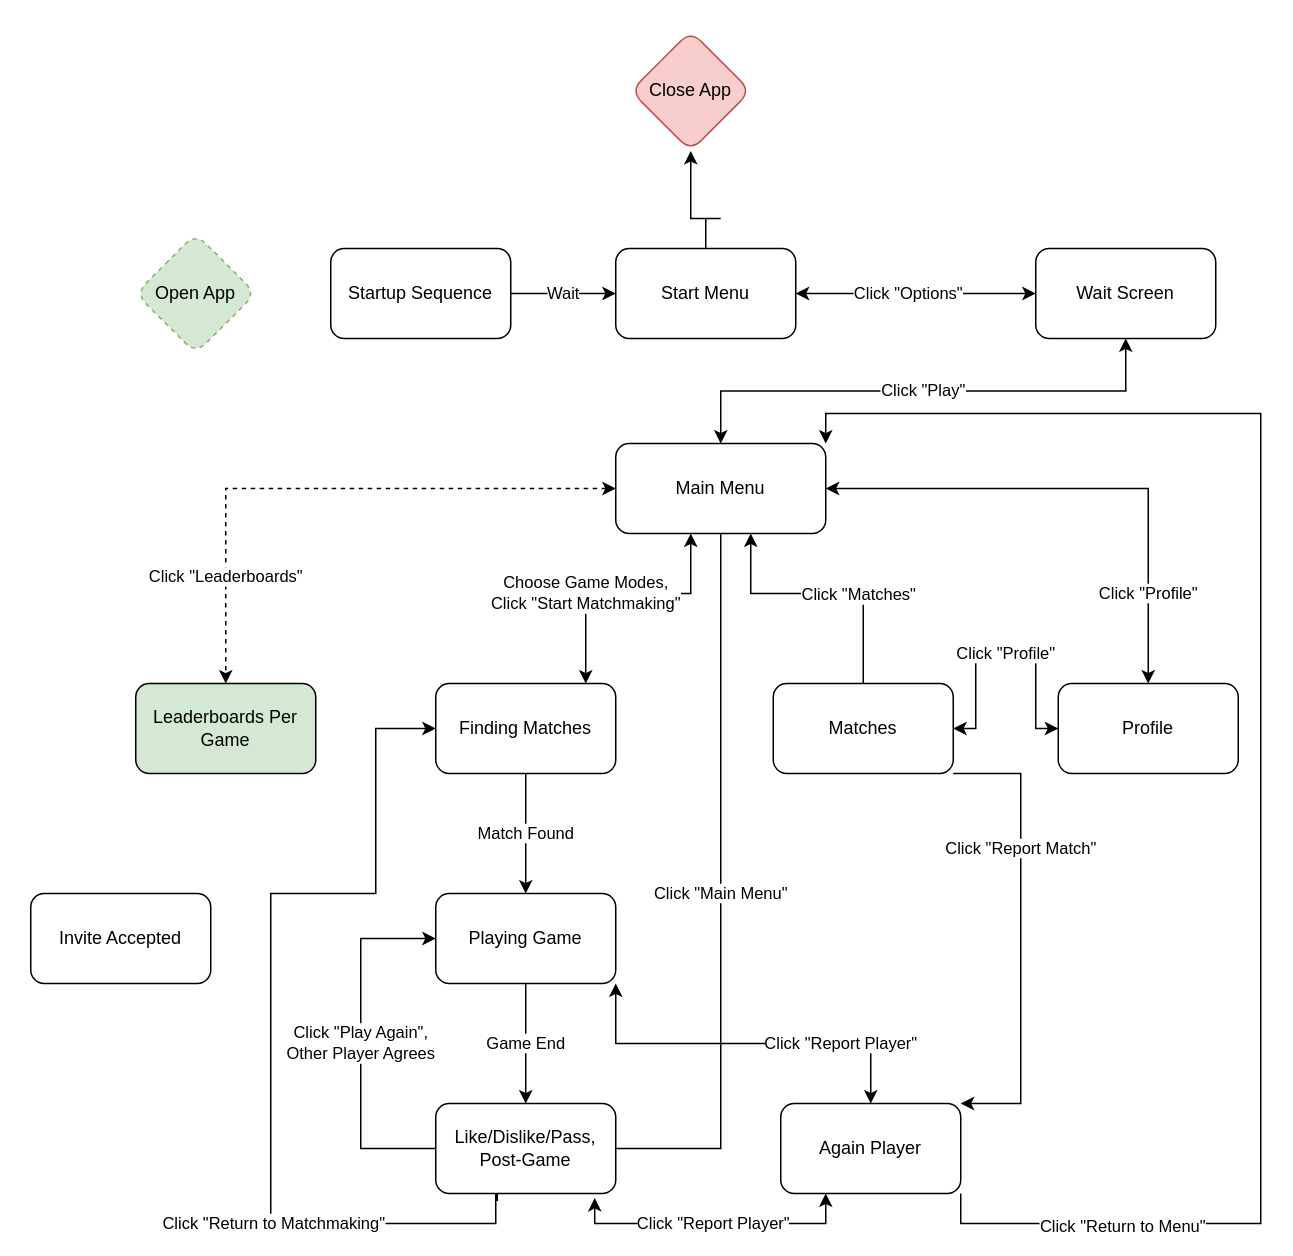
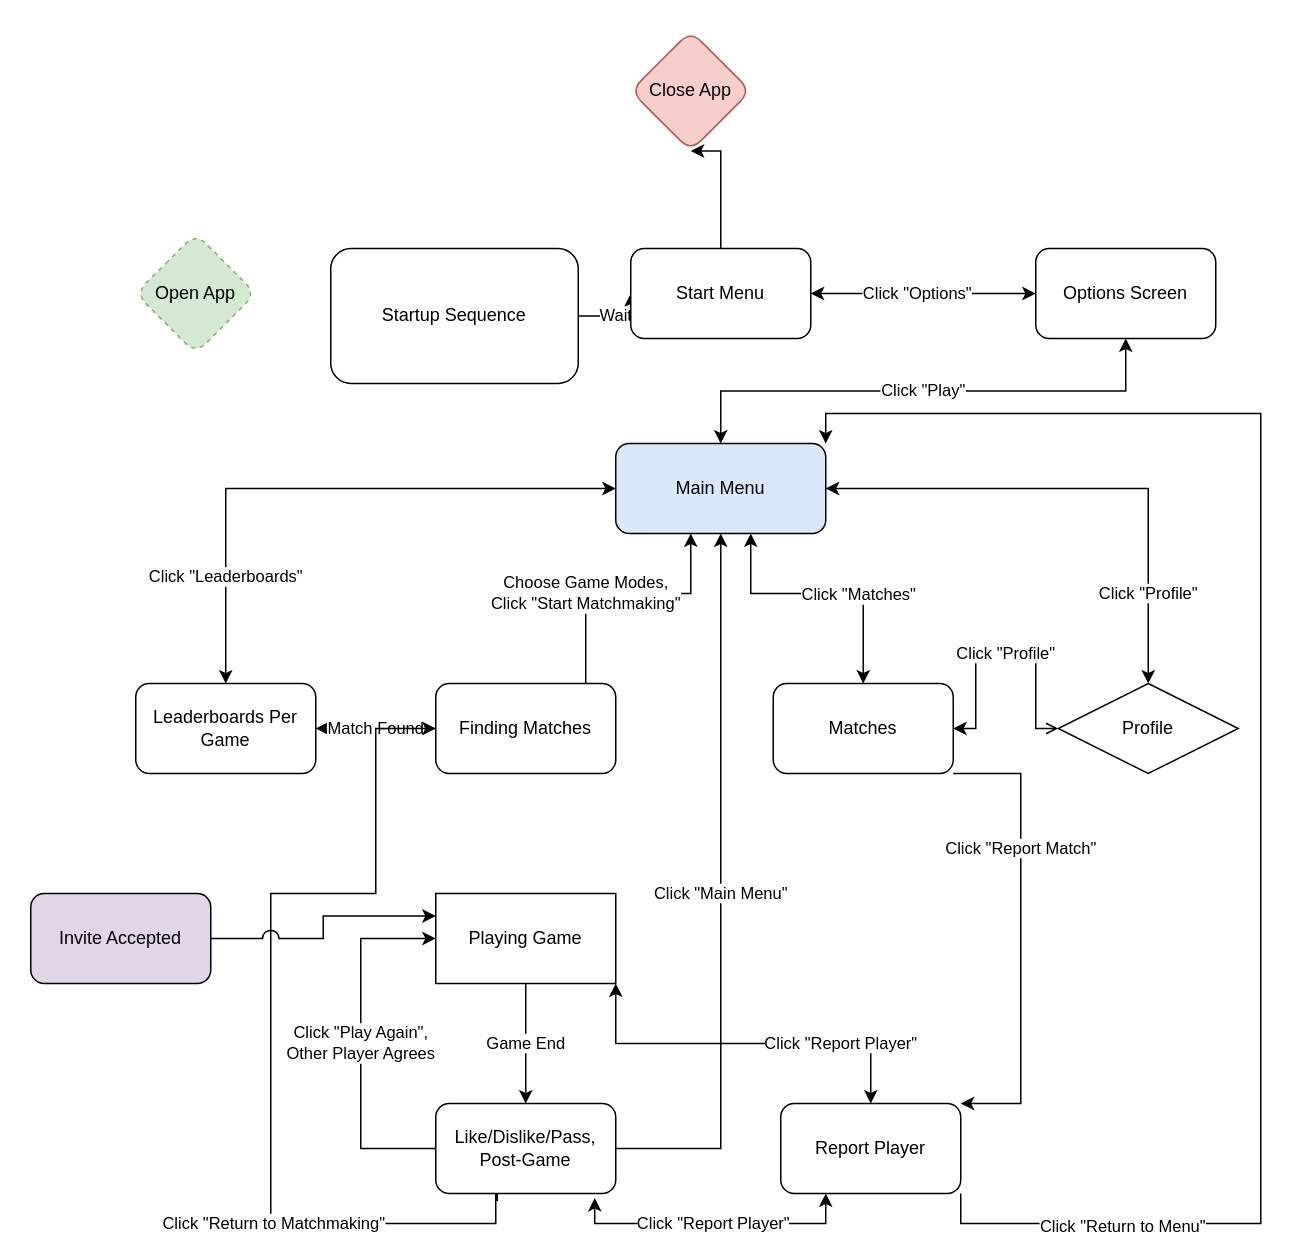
  <mxCell id="0" />
  <mxCell id="1" parent="0" />
  <mxCell id="2" value="&lt;div&gt;Wait&lt;/div&gt;" style="edgeStyle=orthogonalEdgeStyle;rounded=0;orthogonalLoop=1;jettySize=auto;html=1;exitX=1;exitY=0.5;exitDx=0;exitDy=0;entryX=0;entryY=0.5;entryDx=0;entryDy=0;" edge="1" parent="1" source="3" target="6"><mxGeometry relative="1" as="geometry" /></mxCell>
- <mxCell id="3" value="&lt;div&gt;Startup Sequence&lt;/div&gt;" style="rounded=1;whiteSpace=wrap;html=1;" vertex="1" parent="1"><mxGeometry x="220" y="165" width="120" height="60" as="geometry" /></mxCell>
+ <mxCell id="3" value="&lt;div&gt;Startup Sequence&lt;/div&gt;" style="rounded=1;whiteSpace=wrap;html=1;" vertex="1" parent="1"><mxGeometry x="220" y="165" width="165" height="90" as="geometry" /></mxCell>
  <mxCell id="4" value="&lt;div&gt;Click &quot;Options&quot;&lt;/div&gt;" style="edgeStyle=orthogonalEdgeStyle;rounded=0;orthogonalLoop=1;jettySize=auto;html=1;startArrow=classic;startFill=1;" edge="1" parent="1" source="6" target="14"><mxGeometry x="-0.059" relative="1" as="geometry"><Array as="points"><mxPoint x="630" y="195" /><mxPoint x="630" y="195" /></Array><mxPoint as="offset" /></mxGeometry></mxCell>
  <mxCell id="5" value="" style="edgeStyle=orthogonalEdgeStyle;rounded=0;orthogonalLoop=1;jettySize=auto;html=1;exitX=0.5;exitY=0;exitDx=0;exitDy=0;entryX=0.5;entryY=1;entryDx=0;entryDy=0;" edge="1" parent="1" source="6" target="15"><mxGeometry relative="1" as="geometry"><Array as="points"><mxPoint x="480" y="145" /><mxPoint x="480" y="145" /></Array></mxGeometry></mxCell>
- <mxCell id="6" value="Start Menu" style="rounded=1;whiteSpace=wrap;html=1;" vertex="1" parent="1"><mxGeometry x="410" y="165" width="120" height="60" as="geometry" /></mxCell>
+ <mxCell id="6" value="Start Menu" style="rounded=1;whiteSpace=wrap;html=1;" vertex="1" parent="1"><mxGeometry x="420" y="165" width="120" height="60" as="geometry" /></mxCell>
  <mxCell id="7" value="&lt;div&gt;Click &quot;Play&quot;&lt;/div&gt;" style="edgeStyle=orthogonalEdgeStyle;rounded=0;orthogonalLoop=1;jettySize=auto;html=1;exitX=0.5;exitY=0;exitDx=0;exitDy=0;startArrow=classic;startFill=1;endArrow=classic;endFill=1;" edge="1" parent="1" source="13" target="14"><mxGeometry relative="1" as="geometry" /></mxCell>
- <mxCell id="8" value="&lt;div&gt;Choose Game Modes,&lt;/div&gt;&lt;div&gt; Click &quot;Start Matchmaking&quot;&lt;/div&gt;" style="edgeStyle=orthogonalEdgeStyle;rounded=0;orthogonalLoop=1;jettySize=auto;html=1;startArrow=classic;startFill=1;endArrow=classic;endFill=1;" edge="1" parent="1" source="13" target="18"><mxGeometry x="0.294" relative="1" as="geometry"><Array as="points"><mxPoint x="460" y="395" /><mxPoint x="390" y="395" /></Array><mxPoint as="offset" /></mxGeometry></mxCell>
- <mxCell id="9" value="&lt;div&gt;Click &quot;Leaderboards&quot;&lt;/div&gt;" style="edgeStyle=orthogonalEdgeStyle;rounded=0;orthogonalLoop=1;jettySize=auto;html=1;startArrow=classic;startFill=1;endArrow=classic;endFill=1;dashed=1;" edge="1" parent="1" source="13" target="19"><mxGeometry x="0.636" relative="1" as="geometry"><Array as="points"><mxPoint x="150" y="325" /></Array><mxPoint as="offset" /></mxGeometry></mxCell>
- <mxCell id="10" value="" style="edgeStyle=orthogonalEdgeStyle;rounded=0;orthogonalLoop=1;jettySize=auto;html=1;startArrow=classic;startFill=1;endArrow=none;endFill=1;" edge="1" parent="1" source="13" target="22"><mxGeometry relative="1" as="geometry"><Array as="points"><mxPoint x="500" y="395" /><mxPoint x="575" y="395" /></Array></mxGeometry></mxCell>
+ <mxCell id="8" value="&lt;div&gt;Choose Game Modes,&lt;/div&gt;&lt;div&gt; Click &quot;Start Matchmaking&quot;&lt;/div&gt;" style="edgeStyle=orthogonalEdgeStyle;rounded=0;orthogonalLoop=1;jettySize=auto;html=1;startArrow=classic;startFill=1;endArrow=none;endFill=1;" edge="1" parent="1" source="13" target="18"><mxGeometry x="0.294" relative="1" as="geometry"><Array as="points"><mxPoint x="460" y="395" /><mxPoint x="390" y="395" /></Array><mxPoint as="offset" /></mxGeometry></mxCell>
+ <mxCell id="9" value="&lt;div&gt;Click &quot;Leaderboards&quot;&lt;/div&gt;" style="edgeStyle=orthogonalEdgeStyle;rounded=0;orthogonalLoop=1;jettySize=auto;html=1;startArrow=classic;startFill=1;endArrow=classic;endFill=1;" edge="1" parent="1" source="13" target="19"><mxGeometry x="0.636" relative="1" as="geometry"><Array as="points"><mxPoint x="150" y="325" /></Array><mxPoint as="offset" /></mxGeometry></mxCell>
+ <mxCell id="10" value="" style="edgeStyle=orthogonalEdgeStyle;rounded=0;orthogonalLoop=1;jettySize=auto;html=1;startArrow=classic;startFill=1;endArrow=classic;endFill=1;" edge="1" parent="1" source="13" target="22"><mxGeometry relative="1" as="geometry"><Array as="points"><mxPoint x="500" y="395" /><mxPoint x="575" y="395" /></Array></mxGeometry></mxCell>
  <mxCell id="11" value="&lt;div&gt;Click &quot;Matches&quot;&lt;/div&gt;" style="edgeLabel;html=1;align=center;verticalAlign=middle;resizable=0;points=[];" vertex="1" connectable="0" parent="10"><mxGeometry x="0.224" y="-3" relative="1" as="geometry"><mxPoint x="4" y="-3" as="offset" /></mxGeometry></mxCell>
  <mxCell id="12" value="&lt;div&gt;Click &quot;Profile&quot;&lt;/div&gt;" style="edgeStyle=orthogonalEdgeStyle;rounded=0;orthogonalLoop=1;jettySize=auto;html=1;startArrow=classic;startFill=1;endArrow=classic;endFill=1;" edge="1" parent="1" source="13" target="23"><mxGeometry x="0.652" relative="1" as="geometry"><mxPoint as="offset" /></mxGeometry></mxCell>
- <mxCell id="13" value="Main Menu" style="rounded=1;whiteSpace=wrap;html=1;" vertex="1" parent="1"><mxGeometry x="410" y="295" width="140" height="60" as="geometry" /></mxCell>
- <mxCell id="14" value="Wait Screen" style="whiteSpace=wrap;html=1;rounded=1;" vertex="1" parent="1"><mxGeometry x="690" y="165" width="120" height="60" as="geometry" /></mxCell>
+ <mxCell id="13" value="Main Menu" style="rounded=1;whiteSpace=wrap;html=1;fillColor=#dae8fc;" vertex="1" parent="1"><mxGeometry x="410" y="295" width="140" height="60" as="geometry" /></mxCell>
+ <mxCell id="14" value="Options Screen" style="whiteSpace=wrap;html=1;rounded=1;" vertex="1" parent="1"><mxGeometry x="690" y="165" width="120" height="60" as="geometry" /></mxCell>
  <mxCell id="15" value="&lt;div&gt;Close App&lt;/div&gt;" style="rhombus;whiteSpace=wrap;html=1;rounded=1;fillColor=#f8cecc;strokeColor=#b85450;" vertex="1" parent="1"><mxGeometry x="420" y="20" width="80" height="80" as="geometry" /></mxCell>
  <mxCell id="16" value="Open App" style="rhombus;whiteSpace=wrap;html=1;rounded=1;fillColor=#d5e8d4;strokeColor=#82b366;dashed=1;" vertex="1" parent="1"><mxGeometry x="90" y="155" width="80" height="80" as="geometry" /></mxCell>
- <mxCell id="17" value="Match Found" style="edgeStyle=orthogonalEdgeStyle;rounded=0;orthogonalLoop=1;jettySize=auto;html=1;startArrow=none;startFill=0;endArrow=classic;endFill=1;" edge="1" parent="1" source="18" target="26"><mxGeometry relative="1" as="geometry" /></mxCell>
+ <mxCell id="17" value="Match Found" style="edgeStyle=orthogonalEdgeStyle;rounded=0;orthogonalLoop=1;jettySize=auto;html=1;startArrow=none;startFill=0;endArrow=classic;endFill=1;" edge="1" parent="1" source="18" target="19"><mxGeometry relative="1" as="geometry" /></mxCell>
  <mxCell id="18" value="Finding Matches" style="whiteSpace=wrap;html=1;rounded=1;" vertex="1" parent="1"><mxGeometry x="290" y="455" width="120" height="60" as="geometry" /></mxCell>
- <mxCell id="19" value="Leaderboards Per Game" style="whiteSpace=wrap;html=1;rounded=1;fillColor=#d5e8d4;" vertex="1" parent="1"><mxGeometry x="90" y="455" width="120" height="60" as="geometry" /></mxCell>
- <mxCell id="20" value="&lt;div&gt;Click &quot;Profile&quot;&lt;/div&gt;" style="edgeStyle=orthogonalEdgeStyle;rounded=0;orthogonalLoop=1;jettySize=auto;html=1;exitX=1;exitY=0.5;exitDx=0;exitDy=0;entryX=0;entryY=0.5;entryDx=0;entryDy=0;startArrow=classic;startFill=1;endArrow=classic;endFill=1;" edge="1" parent="1" source="22" target="23"><mxGeometry relative="1" as="geometry"><Array as="points"><mxPoint x="650" y="485" /><mxPoint x="650" y="435" /><mxPoint x="690" y="435" /><mxPoint x="690" y="485" /></Array><mxPoint as="offset" /></mxGeometry></mxCell>
+ <mxCell id="19" value="Leaderboards Per Game" style="whiteSpace=wrap;html=1;rounded=1;" vertex="1" parent="1"><mxGeometry x="90" y="455" width="120" height="60" as="geometry" /></mxCell>
+ <mxCell id="20" value="&lt;div&gt;Click &quot;Profile&quot;&lt;/div&gt;" style="edgeStyle=orthogonalEdgeStyle;rounded=0;orthogonalLoop=1;jettySize=auto;html=1;exitX=1;exitY=0.5;exitDx=0;exitDy=0;entryX=0;entryY=0.5;entryDx=0;entryDy=0;startArrow=classic;startFill=1;endArrow=open;endFill=1;" edge="1" parent="1" source="22" target="23"><mxGeometry relative="1" as="geometry"><Array as="points"><mxPoint x="650" y="485" /><mxPoint x="650" y="435" /><mxPoint x="690" y="435" /><mxPoint x="690" y="485" /></Array><mxPoint as="offset" /></mxGeometry></mxCell>
  <mxCell id="21" value="Click &quot;Report Match&quot;" style="edgeStyle=orthogonalEdgeStyle;rounded=0;jumpStyle=arc;jumpSize=11;orthogonalLoop=1;jettySize=auto;html=1;exitX=1;exitY=1;exitDx=0;exitDy=0;entryX=1;entryY=0;entryDx=0;entryDy=0;startArrow=none;startFill=0;endArrow=classic;endFill=1;" edge="1" parent="1" source="22" target="34"><mxGeometry x="-0.377" relative="1" as="geometry"><Array as="points"><mxPoint x="680" y="515" /><mxPoint x="680" y="735" /></Array><mxPoint as="offset" /></mxGeometry></mxCell>
  <mxCell id="22" value="&lt;div&gt;Matches&lt;/div&gt;" style="whiteSpace=wrap;html=1;rounded=1;" vertex="1" parent="1"><mxGeometry x="515" y="455" width="120" height="60" as="geometry" /></mxCell>
- <mxCell id="23" value="&lt;div&gt;Profile&lt;/div&gt;" style="whiteSpace=wrap;html=1;rounded=1;" vertex="1" parent="1"><mxGeometry x="705" y="455" width="120" height="60" as="geometry" /></mxCell>
+ <mxCell id="23" value="&lt;div&gt;Profile&lt;/div&gt;" style="rhombus;whiteSpace=wrap;html=1;" vertex="1" parent="1"><mxGeometry x="705" y="455" width="120" height="60" as="geometry" /></mxCell>
  <mxCell id="24" value="Game End" style="edgeStyle=orthogonalEdgeStyle;rounded=0;orthogonalLoop=1;jettySize=auto;html=1;startArrow=none;startFill=0;endArrow=classic;endFill=1;" edge="1" parent="1" source="26" target="31"><mxGeometry relative="1" as="geometry" /></mxCell>
  <mxCell id="25" value="Click &quot;Report Player&quot;" style="edgeStyle=orthogonalEdgeStyle;rounded=0;jumpStyle=arc;jumpSize=11;orthogonalLoop=1;jettySize=auto;html=1;exitX=1;exitY=1;exitDx=0;exitDy=0;entryX=0.5;entryY=0;entryDx=0;entryDy=0;startArrow=classic;startFill=1;endArrow=classic;endFill=1;sketch=0;shadow=0;" edge="1" parent="1" source="26" target="34"><mxGeometry x="0.52" relative="1" as="geometry"><mxPoint as="offset" /></mxGeometry></mxCell>
- <mxCell id="26" value="Playing Game" style="whiteSpace=wrap;html=1;rounded=1;" vertex="1" parent="1"><mxGeometry x="290" y="595" width="120" height="60" as="geometry" /></mxCell>
+ <mxCell id="26" value="Playing Game" style="whiteSpace=wrap;html=1;rounded=0;" vertex="1" parent="1"><mxGeometry x="290" y="595" width="120" height="60" as="geometry" /></mxCell>
  <mxCell id="27" value="&lt;div&gt;Click &quot;Play Again&quot;, &lt;br&gt;&lt;/div&gt;&lt;div&gt;Other Player Agrees&lt;br&gt;&lt;/div&gt;" style="edgeStyle=orthogonalEdgeStyle;rounded=0;orthogonalLoop=1;jettySize=auto;html=1;exitX=0;exitY=0.5;exitDx=0;exitDy=0;entryX=0;entryY=0.5;entryDx=0;entryDy=0;startArrow=none;startFill=0;endArrow=classic;endFill=1;" edge="1" parent="1" source="31" target="26"><mxGeometry relative="1" as="geometry"><Array as="points"><mxPoint x="240" y="765" /><mxPoint x="240" y="625" /></Array></mxGeometry></mxCell>
- <mxCell id="28" value="Click &quot;Main Menu&quot;" style="edgeStyle=orthogonalEdgeStyle;rounded=0;orthogonalLoop=1;jettySize=auto;html=1;exitX=1;exitY=0.5;exitDx=0;exitDy=0;entryX=0.5;entryY=1;entryDx=0;entryDy=0;startArrow=none;startFill=0;endArrow=none;endFill=1;" edge="1" parent="1" source="31" target="13"><mxGeometry relative="1" as="geometry" /></mxCell>
+ <mxCell id="28" value="Click &quot;Main Menu&quot;" style="edgeStyle=orthogonalEdgeStyle;rounded=0;orthogonalLoop=1;jettySize=auto;html=1;exitX=1;exitY=0.5;exitDx=0;exitDy=0;entryX=0.5;entryY=1;entryDx=0;entryDy=0;startArrow=none;startFill=0;endArrow=classic;endFill=1;" edge="1" parent="1" source="31" target="13"><mxGeometry relative="1" as="geometry" /></mxCell>
  <mxCell id="29" value="&lt;div&gt;Click &quot;Return to Matchmaking&quot;&lt;/div&gt;" style="edgeStyle=orthogonalEdgeStyle;rounded=0;orthogonalLoop=1;jettySize=auto;html=1;exitX=0.342;exitY=1.083;exitDx=0;exitDy=0;startArrow=none;startFill=0;endArrow=classic;endFill=1;exitPerimeter=0;" edge="1" parent="1" source="31"><mxGeometry x="-0.436" relative="1" as="geometry"><mxPoint x="290" y="485" as="targetPoint" /><Array as="points"><mxPoint x="331" y="795" /><mxPoint x="330" y="795" /><mxPoint x="330" y="815" /><mxPoint x="180" y="815" /><mxPoint x="180" y="595" /><mxPoint x="250" y="595" /><mxPoint x="250" y="485" /></Array><mxPoint as="offset" /></mxGeometry></mxCell>
  <mxCell id="30" value="Click &quot;Report Player&quot;" style="edgeStyle=orthogonalEdgeStyle;rounded=0;sketch=0;jumpStyle=arc;jumpSize=11;orthogonalLoop=1;jettySize=auto;html=1;exitX=0.883;exitY=1.05;exitDx=0;exitDy=0;entryX=0.25;entryY=1;entryDx=0;entryDy=0;shadow=0;startArrow=classic;startFill=1;endArrow=classic;endFill=1;exitPerimeter=0;" edge="1" parent="1" source="31" target="34"><mxGeometry relative="1" as="geometry"><Array as="points"><mxPoint x="396" y="815" /><mxPoint x="550" y="815" /></Array></mxGeometry></mxCell>
  <mxCell id="31" value="Like/Dislike/Pass, Post-Game" style="whiteSpace=wrap;html=1;rounded=1;" vertex="1" parent="1"><mxGeometry x="290" y="735" width="120" height="60" as="geometry" /></mxCell>
  <mxCell id="32" style="edgeStyle=orthogonalEdgeStyle;rounded=0;sketch=0;jumpStyle=arc;jumpSize=11;orthogonalLoop=1;jettySize=auto;html=1;exitX=1;exitY=1;exitDx=0;exitDy=0;shadow=0;startArrow=none;startFill=0;endArrow=classic;endFill=1;entryX=1;entryY=0;entryDx=0;entryDy=0;" edge="1" parent="1" source="34" target="13"><mxGeometry relative="1" as="geometry"><mxPoint x="860" y="295" as="targetPoint" /><Array as="points"><mxPoint x="640" y="815" /><mxPoint x="840" y="815" /><mxPoint x="840" y="275" /><mxPoint x="550" y="275" /></Array></mxGeometry></mxCell>
  <mxCell id="33" value="Click &quot;Return to Menu&quot;" style="edgeLabel;html=1;align=center;verticalAlign=middle;resizable=0;points=[];" vertex="1" connectable="0" parent="32"><mxGeometry x="-0.673" y="-1" relative="1" as="geometry"><mxPoint x="-48" as="offset" /></mxGeometry></mxCell>
- <mxCell id="34" value="&lt;div&gt;Again Player&lt;/div&gt;" style="rounded=1;whiteSpace=wrap;html=1;" vertex="1" parent="1"><mxGeometry x="520" y="735" width="120" height="60" as="geometry" /></mxCell>
- <mxCell id="36" value="Invite Accepted" style="rounded=1;whiteSpace=wrap;html=1;" vertex="1" parent="1"><mxGeometry x="20" y="595" width="120" height="60" as="geometry" /></mxCell>
+ <mxCell id="34" value="&lt;div&gt;Report Player&lt;/div&gt;" style="rounded=1;whiteSpace=wrap;html=1;" vertex="1" parent="1"><mxGeometry x="520" y="735" width="120" height="60" as="geometry" /></mxCell>
+ <mxCell id="35" style="edgeStyle=orthogonalEdgeStyle;rounded=0;sketch=0;jumpStyle=arc;jumpSize=11;orthogonalLoop=1;jettySize=auto;html=1;exitX=1;exitY=0.5;exitDx=0;exitDy=0;entryX=0;entryY=0.25;entryDx=0;entryDy=0;shadow=0;startArrow=none;startFill=0;endArrow=classic;endFill=1;" edge="1" parent="1" source="36" target="26"><mxGeometry relative="1" as="geometry" /></mxCell>
+ <mxCell id="36" value="Invite Accepted" style="rounded=1;whiteSpace=wrap;html=1;fillColor=#e1d5e7;" vertex="1" parent="1"><mxGeometry x="20" y="595" width="120" height="60" as="geometry" /></mxCell>
